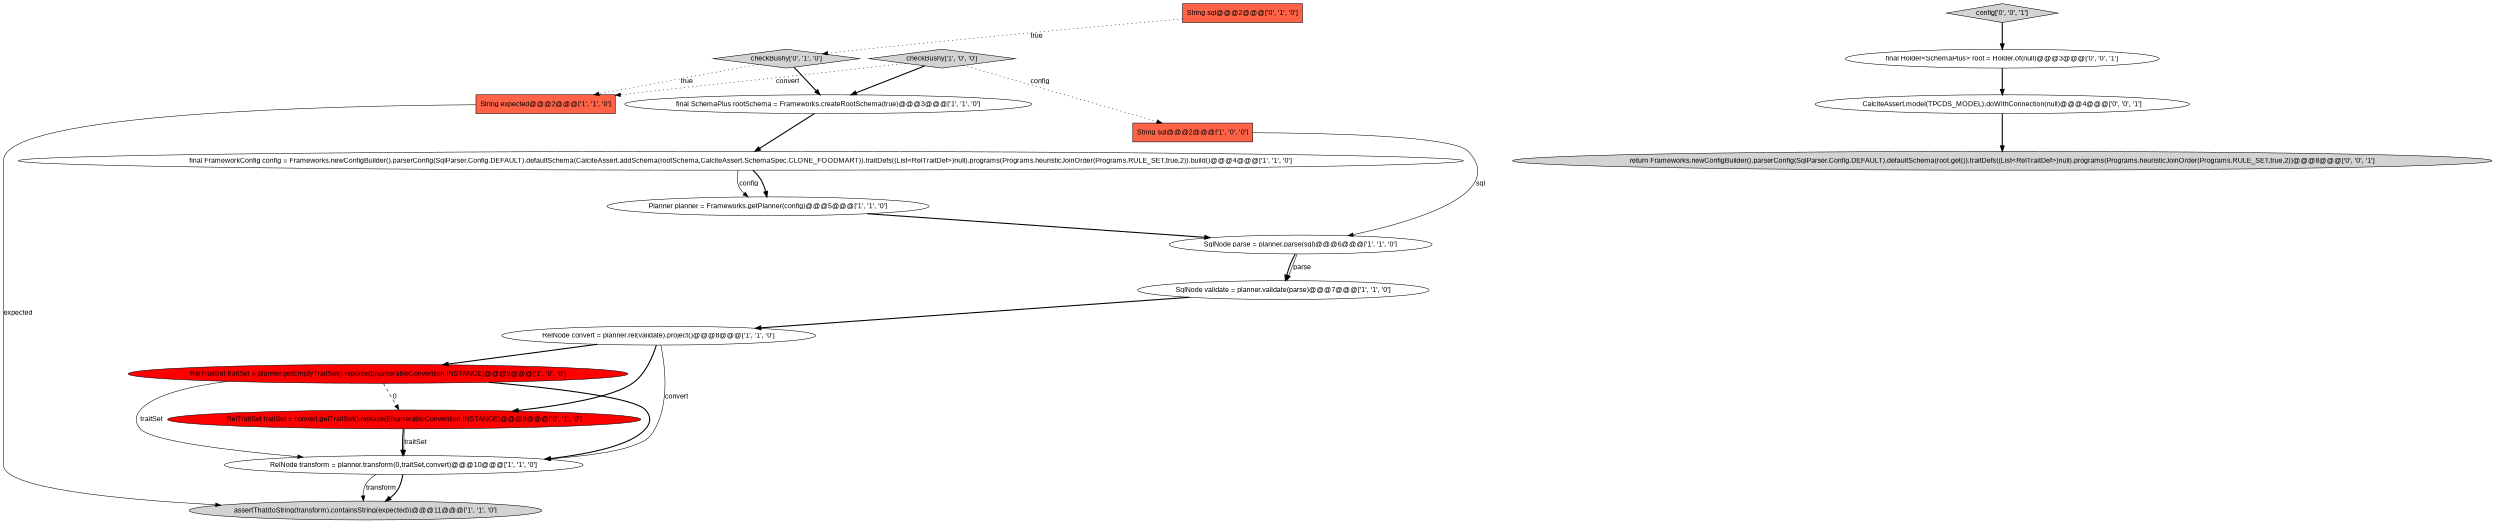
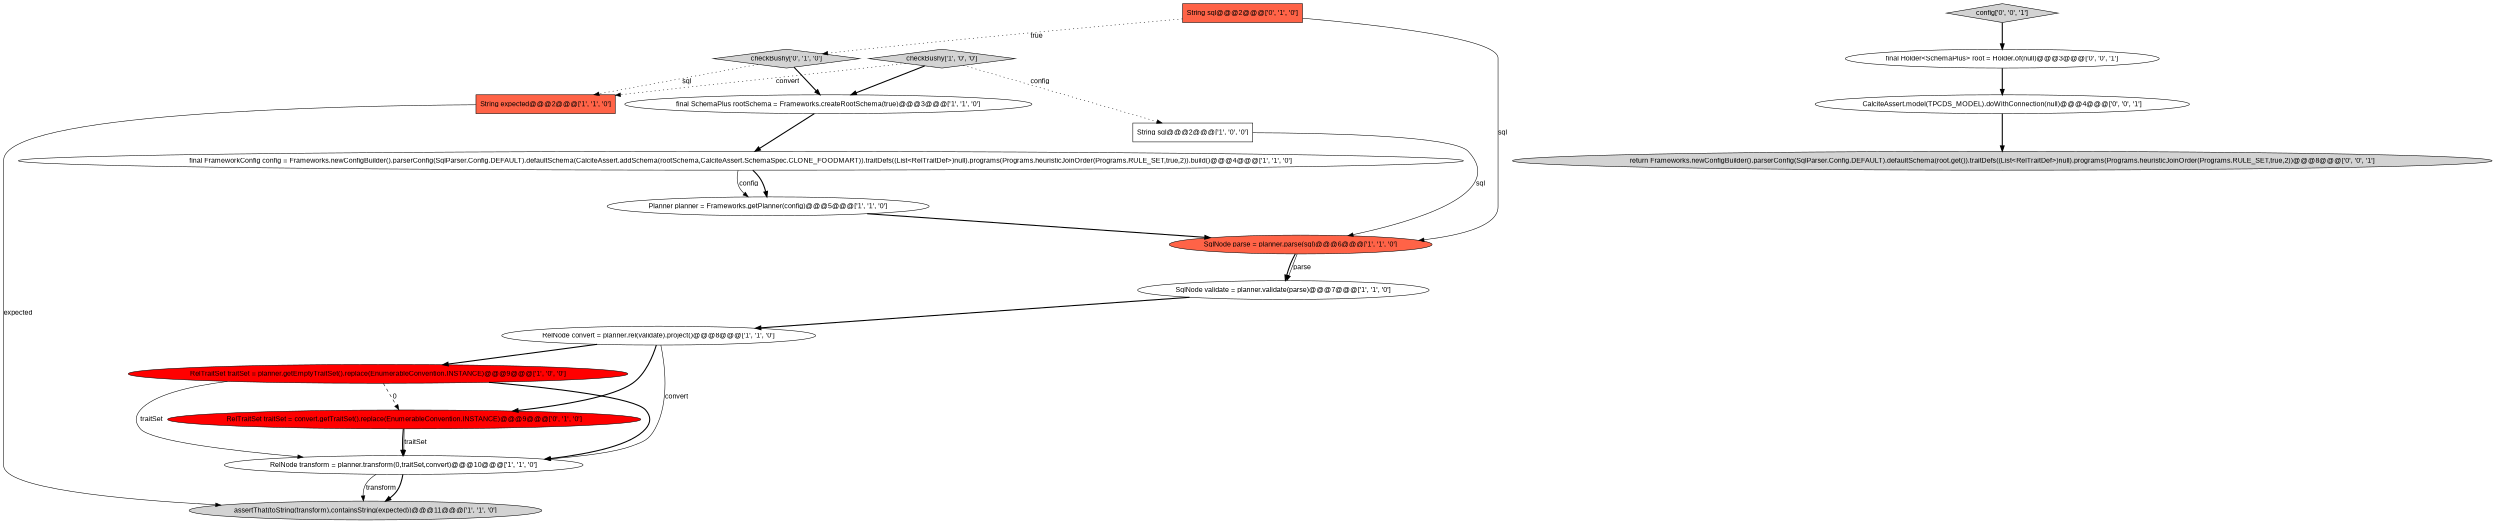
  digraph {
    fontname="Liberation Sans"
    node [fillcolor=white fontname="Liberation Sans" shape=ellipse style=filled]
    edge [fontname="Liberation Sans" style=bold]
-   n1 [fillcolor=tomato label="String sql@@@2@@@['1', '0', '0']" shape=box]
-   n2 [label="SqlNode parse = planner.parse(sql)@@@6@@@['1', '1', '0']"]
+   n1 [label="String sql@@@2@@@['1', '0', '0']" shape=box]
+   n2 [fillcolor=tomato label="SqlNode parse = planner.parse(sql)@@@6@@@['1', '1', '0']"]
    n3 [label="SqlNode validate = planner.validate(parse)@@@7@@@['1', '1', '0']"]
    n4 [label="Planner planner = Frameworks.getPlanner(config)@@@5@@@['1', '1', '0']"]
    n5 [label="CalciteAssert.model(TPCDS_MODEL).doWithConnection(null)@@@4@@@['0', '0', '1']"]
    n6 [fillcolor=lightgray label="return Frameworks.newConfigBuilder().parserConfig(SqlParser.Config.DEFAULT).defaultSchema(root.get()).traitDefs((List<RelTraitDef>)null).programs(Programs.heuristicJoinOrder(Programs.RULE_SET,true,2))@@@8@@@['0', '0', '1']"]
    n7 [label="RelNode convert = planner.rel(validate).project()@@@8@@@['1', '1', '0']"]
    n8 [label="RelNode transform = planner.transform(0,traitSet,convert)@@@10@@@['1', '1', '0']"]
    n9 [fillcolor=lightgray label="assertThat(toString(transform),containsString(expected))@@@11@@@['1', '1', '0']"]
    n10 [fillcolor=tomato label="String expected@@@2@@@['1', '1', '0']" shape=box]
    n11 [label="final SchemaPlus rootSchema = Frameworks.createRootSchema(true)@@@3@@@['1', '1', '0']"]
    n12 [label="final FrameworkConfig config = Frameworks.newConfigBuilder().parserConfig(SqlParser.Config.DEFAULT).defaultSchema(CalciteAssert.addSchema(rootSchema,CalciteAssert.SchemaSpec.CLONE_FOODMART)).traitDefs((List<RelTraitDef>)null).programs(Programs.heuristicJoinOrder(Programs.RULE_SET,true,2)).build()@@@4@@@['1', '1', '0']"]
    n13 [fillcolor=lightgray label="checkBushy['0', '1', '0']" shape=diamond]
    n14 [fillcolor=tomato label="String sql@@@2@@@['0', '1', '0']" shape=box]
    n15 [fillcolor=lightgray label="config['0', '0', '1']" shape=diamond]
    n16 [label="final Holder<SchemaPlus> root = Holder.of(null)@@@3@@@['0', '0', '1']"]
    n17 [fillcolor=red label="RelTraitSet traitSet = planner.getEmptyTraitSet().replace(EnumerableConvention.INSTANCE)@@@9@@@['1', '0', '0']"]
    n18 [fillcolor=red label="RelTraitSet traitSet = convert.getTraitSet().replace(EnumerableConvention.INSTANCE)@@@9@@@['0', '1', '0']"]
    n19 [fillcolor=lightgray label="checkBushy['1', '0', '0']" shape=diamond]
    n1 -> n2 [label=sql style=solid]
    n2 -> n3
    n2 -> n3 [label=parse style=solid]
    n3 -> n7
    n4 -> n2
    n5 -> n6
    n7 -> n8 [label=convert style=solid]
    n7 -> n17
    n7 -> n18
    n8 -> n9 [label=transform style=solid]
    n8 -> n9
    n10 -> n9 [label=expected style=solid]
    n11 -> n12
    n12 -> n4
    n12 -> n4 [label=config style=solid]
-   n13 -> n10 [label=true style=dotted]
+   n13 -> n10 [label=sql style=dotted]
    n13 -> n11
+   n14 -> n2 [label=sql style=solid]
    n14 -> n13 [label=true style=dotted]
    n15 -> n16
    n16 -> n5
    n17 -> n8
    n17 -> n8 [label=traitSet style=solid]
    n17 -> n18 [label=0 style=dashed]
    n18 -> n8 [label=traitSet style=solid]
    n18 -> n8
    n19 -> n1 [label=config style=dotted]
    n19 -> n10 [label=convert style=dotted]
    n19 -> n11
  }
